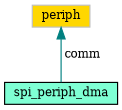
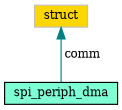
  digraph {
    fontname="DejaVu Serif"
    node [fontname="DejaVu Serif" fontsize=10 shape=record style=filled]
    n1 [color=black fillcolor=aquamarine fontcolor=black height=0.2 label=spi_periph_dma width=0.4]
-   n2 [color=grey75 fillcolor=gold height=0.2 label=periph width=0.4]
+   n2 [color=grey75 fillcolor=gold height=0.2 label=struct width=0.4]
    n2 -> n1 [color=teal dir=back fontname="DejaVu Serif" fontsize=10 label=" comm" labelfontname=FreeSans labelfontsize=10 style=solid]
  }
